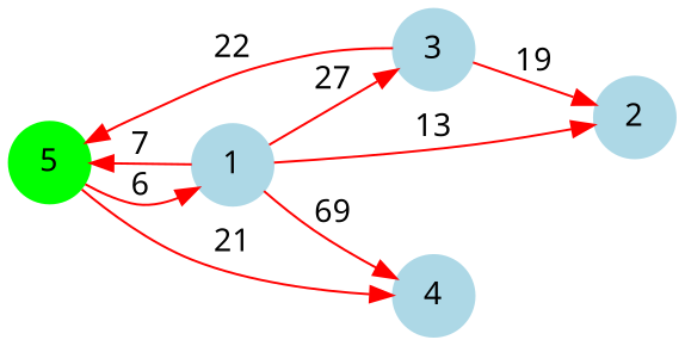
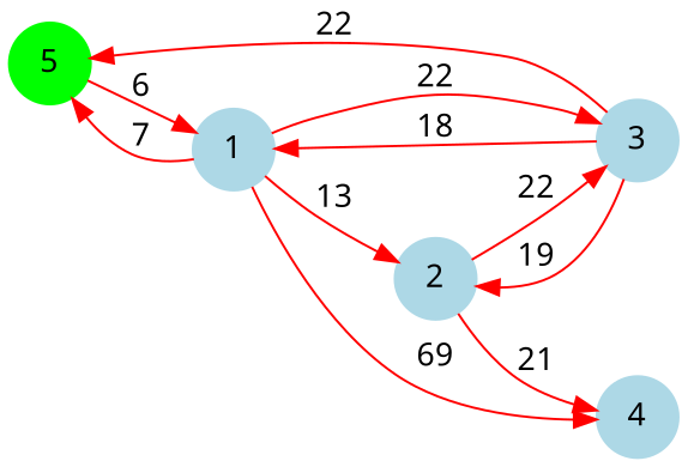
  digraph {
    fontname="Noto Sans"
    rankdir=LR
    node [color=lightblue fontname="Noto Sans" shape=circle style=filled]
    edge [color=red fontname="Noto Sans"]
    n1 [color=green label=5]
    1
    2
    3
    4
    n1 -> 1 [label=6]
    1 -> n1 [label=7]
    1 -> 2 [label=13]
-   1 -> 3 [label=27]
+   1 -> 3 [label=22]
    1 -> 4 [label=69]
-   n1 -> 4 [label=21]
+   2 -> 3 [label=22]
+   2 -> 4 [label=21]
    3 -> n1 [label=22]
+   3 -> 1 [label=18]
    3 -> 2 [label=19]
  }
